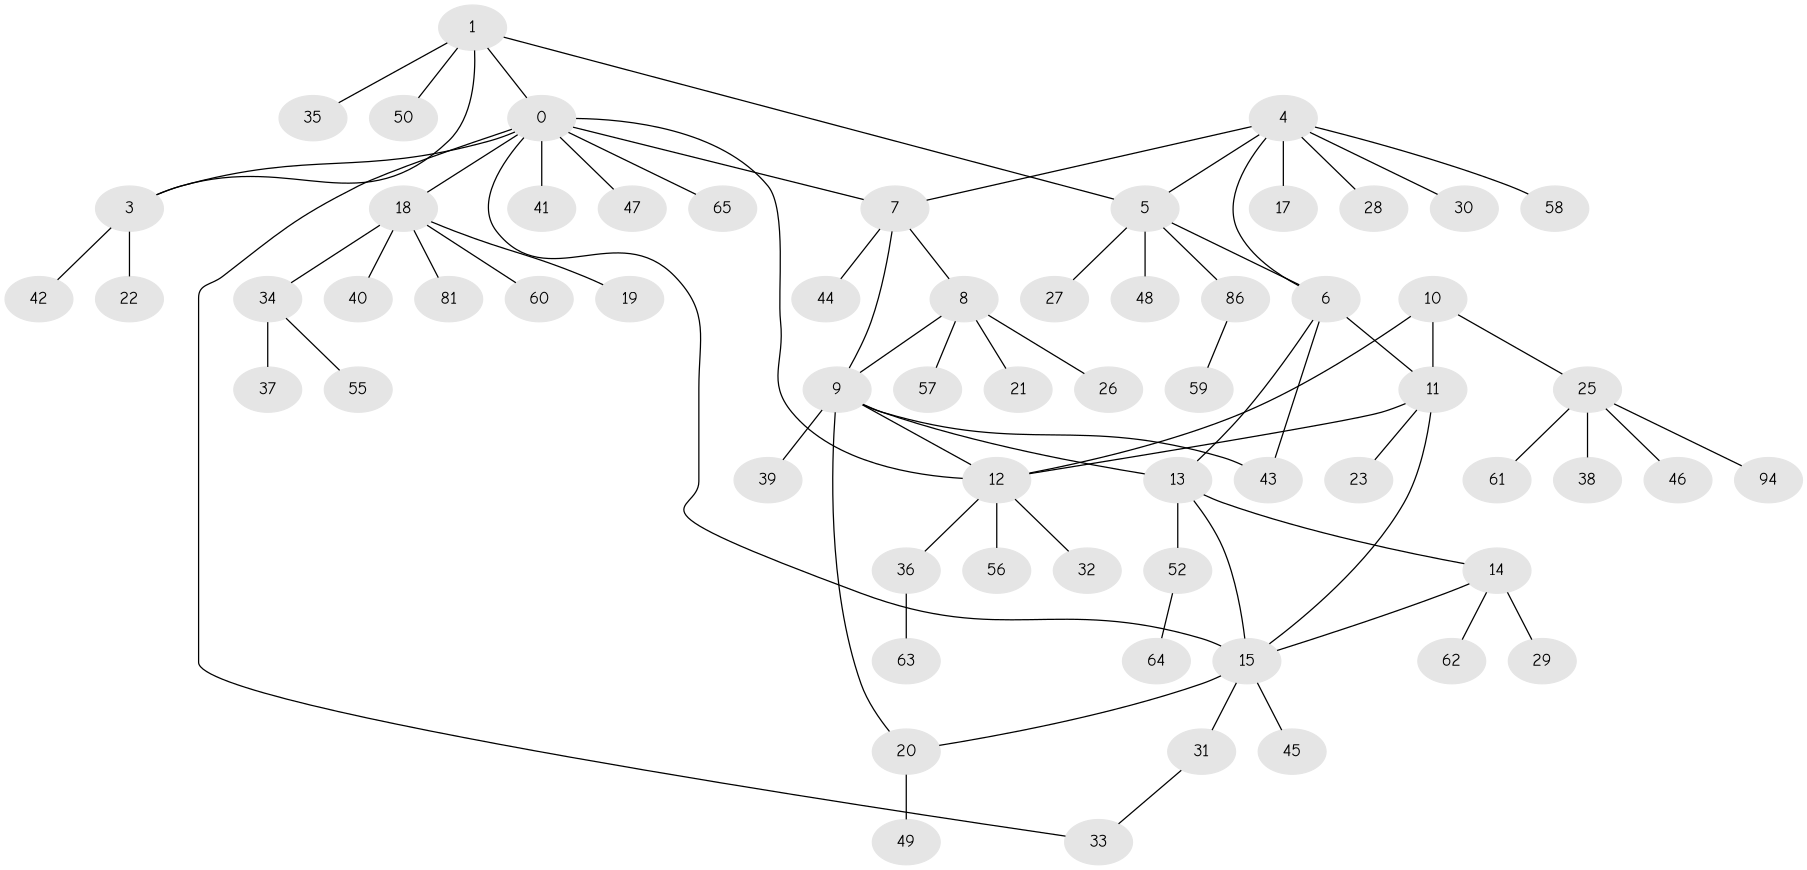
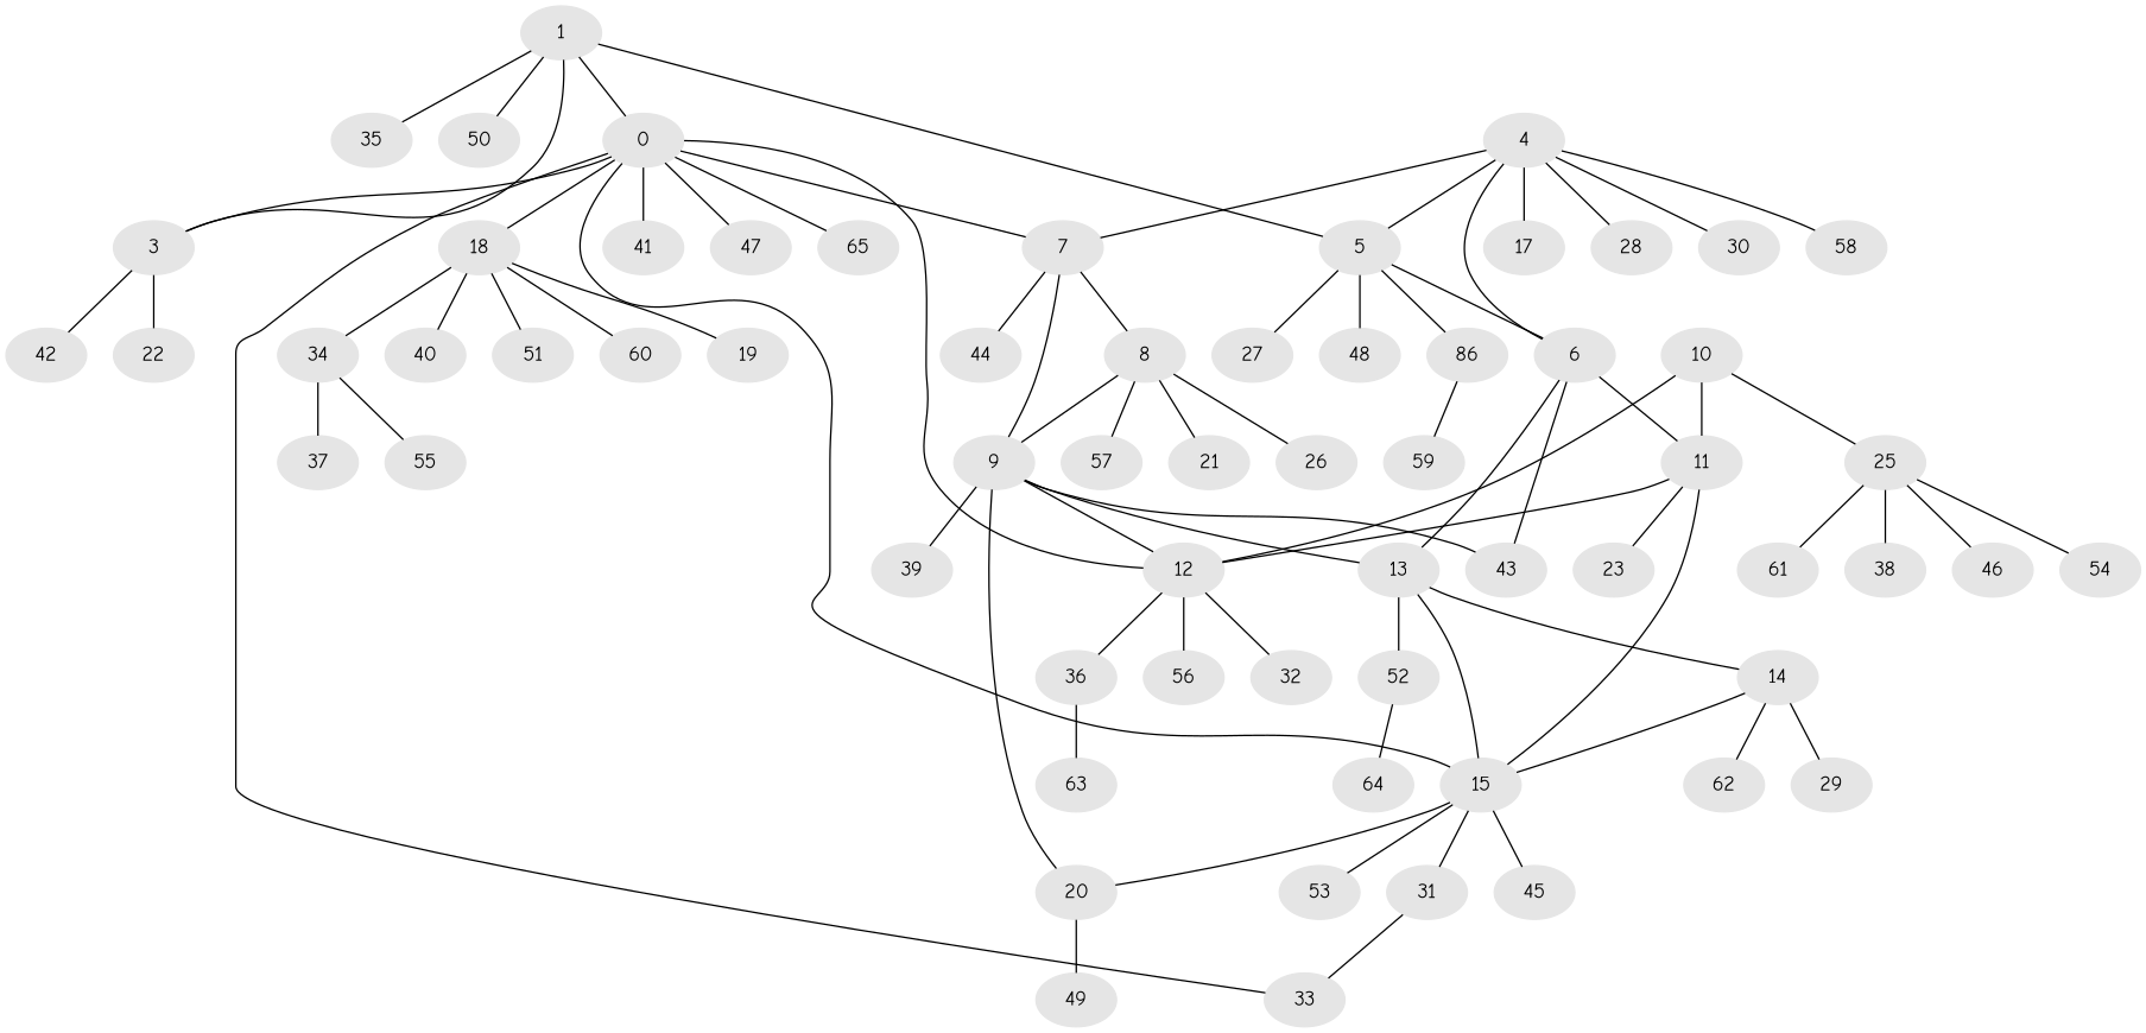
  graph {
    fontname="Comic Neue"
    node [color=gray90 fontname="Comic Neue" style=filled]
    edge [fontname="Comic Neue"]
    n1 [label=0]
    1
    3
    5
    35
    50
    7
    12
    15
    18
    33
    41
    47
    65
    22
    42
    6
    n18 [label=86]
    27
    48
    8
    9
    44
    32
    36
    56
    20
    31
    45
+   53
    19
    34
    40
-   51 [label=81]
+   51
    60
    4
    17
    28
    30
    58
    11
    13
    43
    59
    23
    14
    52
    21
    26
    57
    39
    49
    10
    25
    38
    46
-   54 [label=94]
+   54
    61
    63
    29
    62
    64
    37
    55
    n1 -- 3
    n1 -- 7
    n1 -- 12
    n1 -- 15
    n1 -- 18
    n1 -- 33
    n1 -- 41
    n1 -- 47
    n1 -- 65
    1 -- n1
    1 -- 3
    1 -- 5
    1 -- 35
    1 -- 50
    3 -- 22
    3 -- 42
    5 -- 6
    5 -- n18
    5 -- 27
    5 -- 48
    7 -- 8
    7 -- 9
    7 -- 44
    12 -- 32
    12 -- 36
    12 -- 56
    15 -- 20
    15 -- 31
    15 -- 45
+   15 -- 53
    18 -- 19
    18 -- 34
    18 -- 40
    18 -- 51
    18 -- 60
    6 -- 11
    6 -- 13
    6 -- 43
    n18 -- 59
    8 -- 9
    8 -- 21
    8 -- 26
    8 -- 57
    9 -- 12
    9 -- 20
    9 -- 13
    9 -- 43
    9 -- 39
    36 -- 63
    20 -- 49
    31 -- 33
    34 -- 37
    34 -- 55
    4 -- 5
    4 -- 7
    4 -- 6
    4 -- 17
    4 -- 28
    4 -- 30
    4 -- 58
    11 -- 12
    11 -- 15
    11 -- 23
    13 -- 15
    13 -- 14
    13 -- 52
    14 -- 15
    14 -- 29
    14 -- 62
    52 -- 64
    10 -- 12
    10 -- 11
    10 -- 25
    25 -- 38
    25 -- 46
    25 -- 54
    25 -- 61
  }
